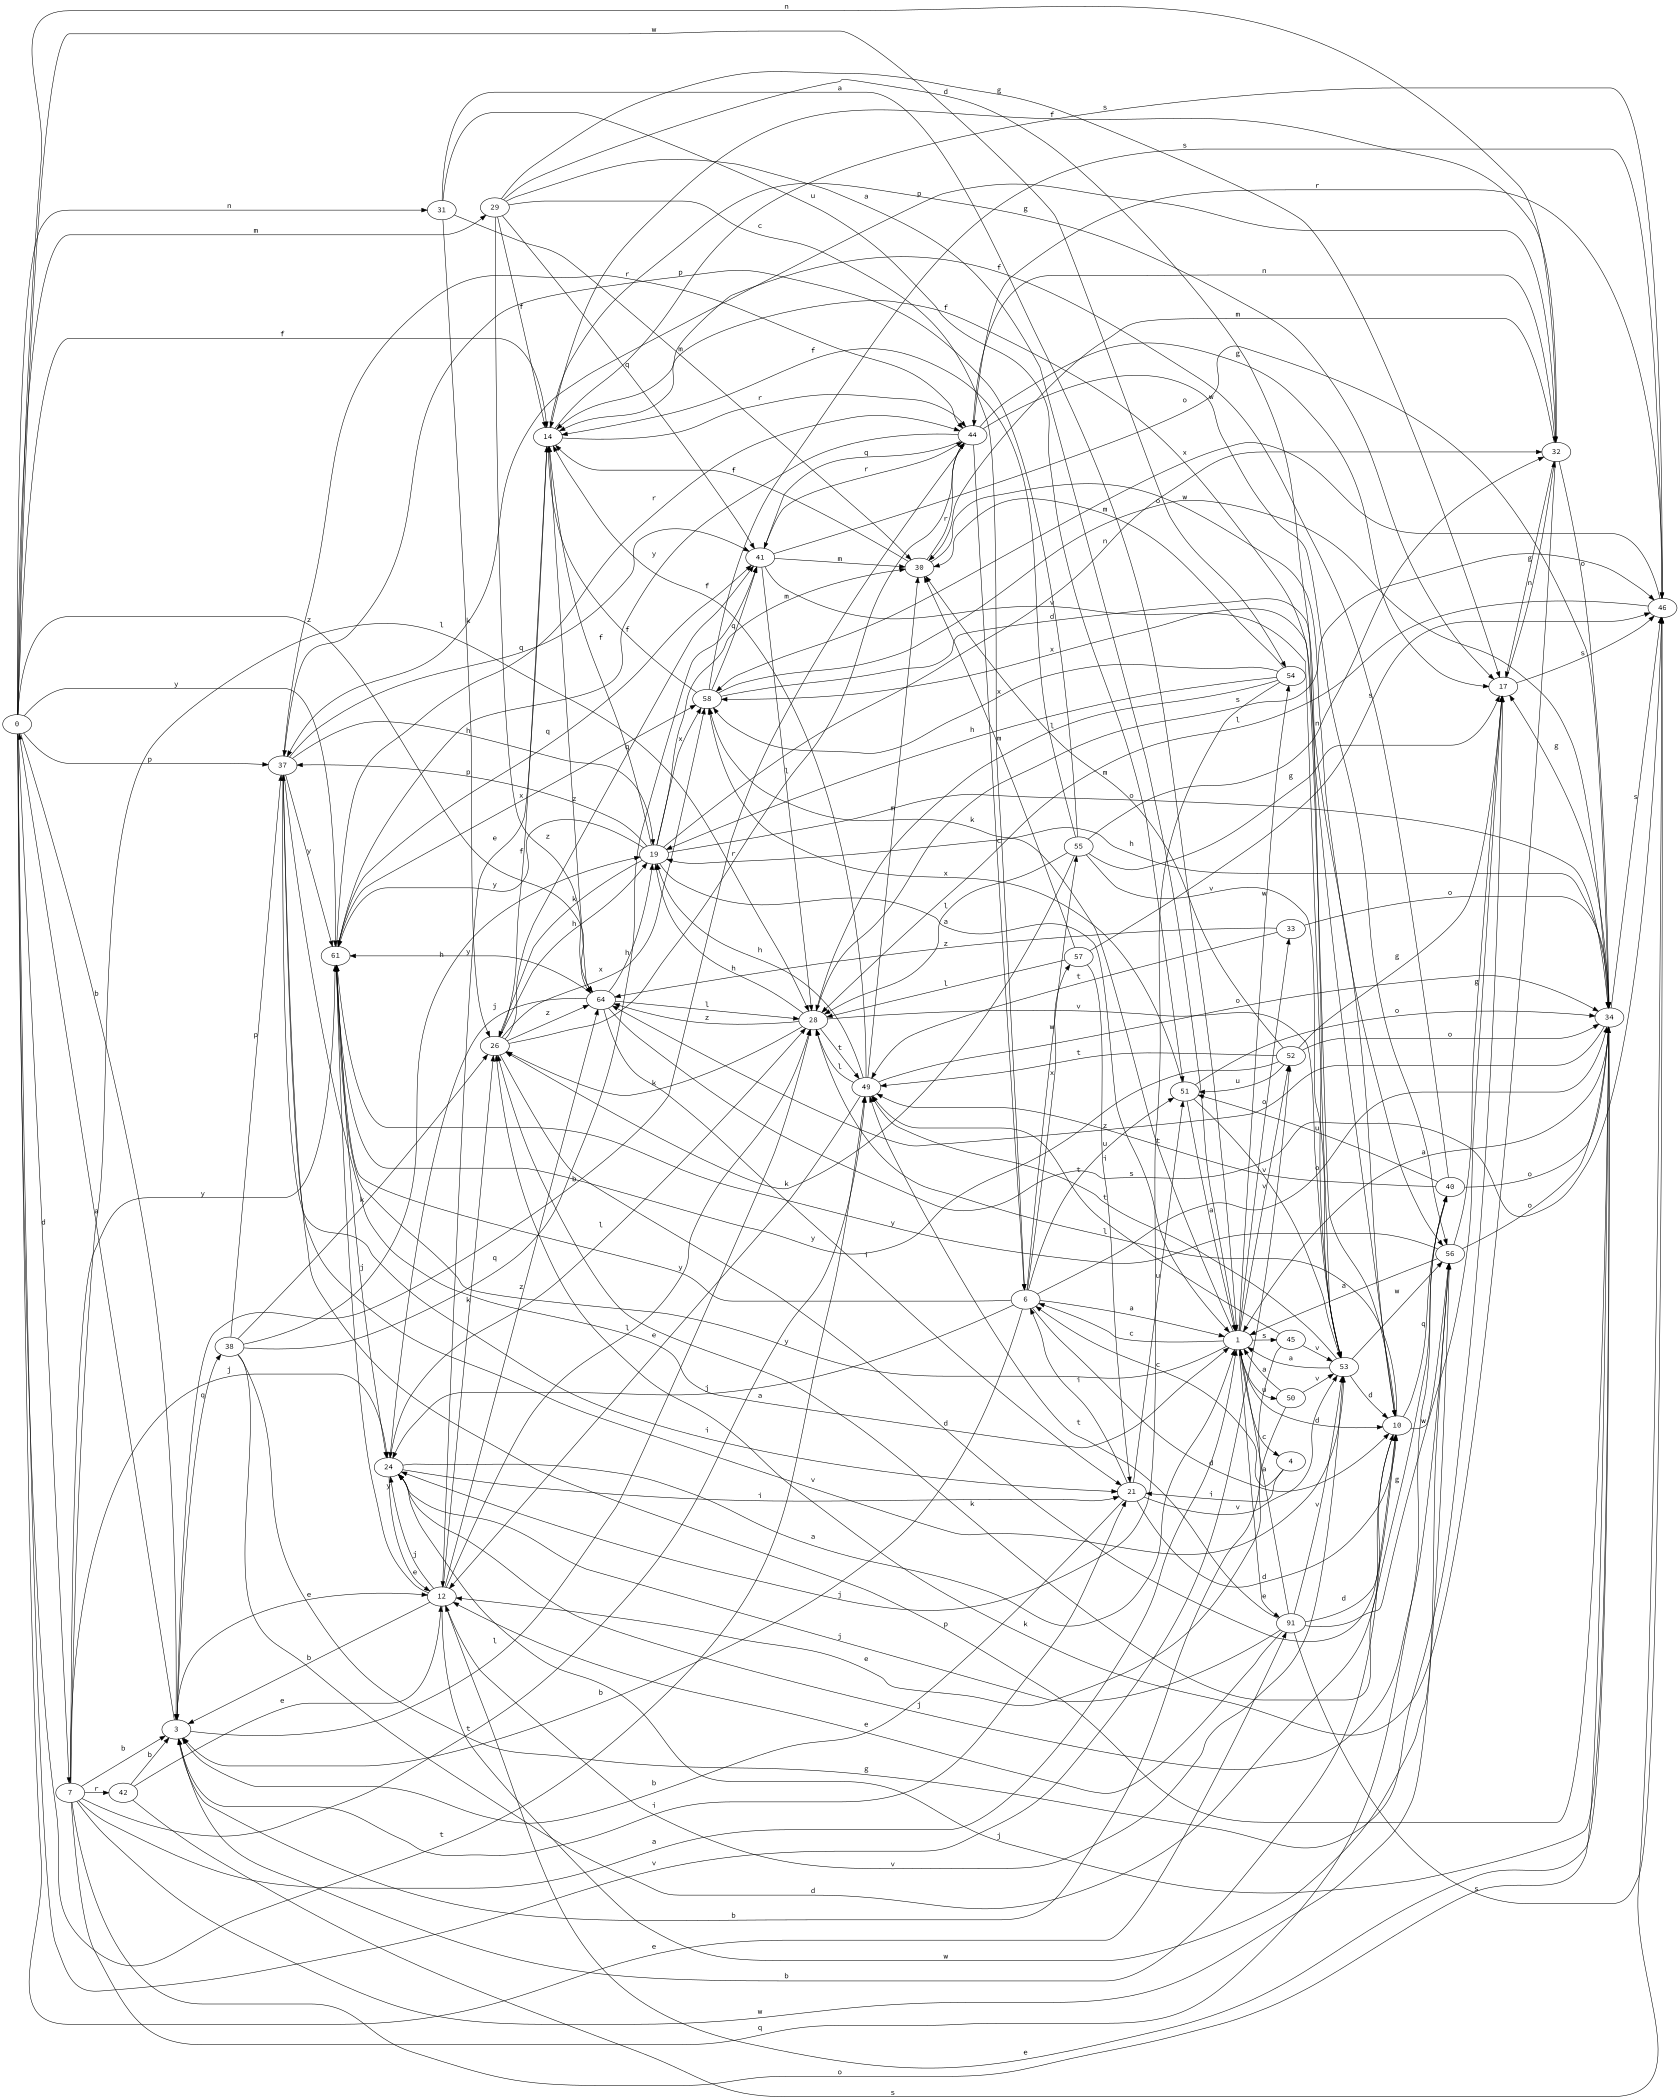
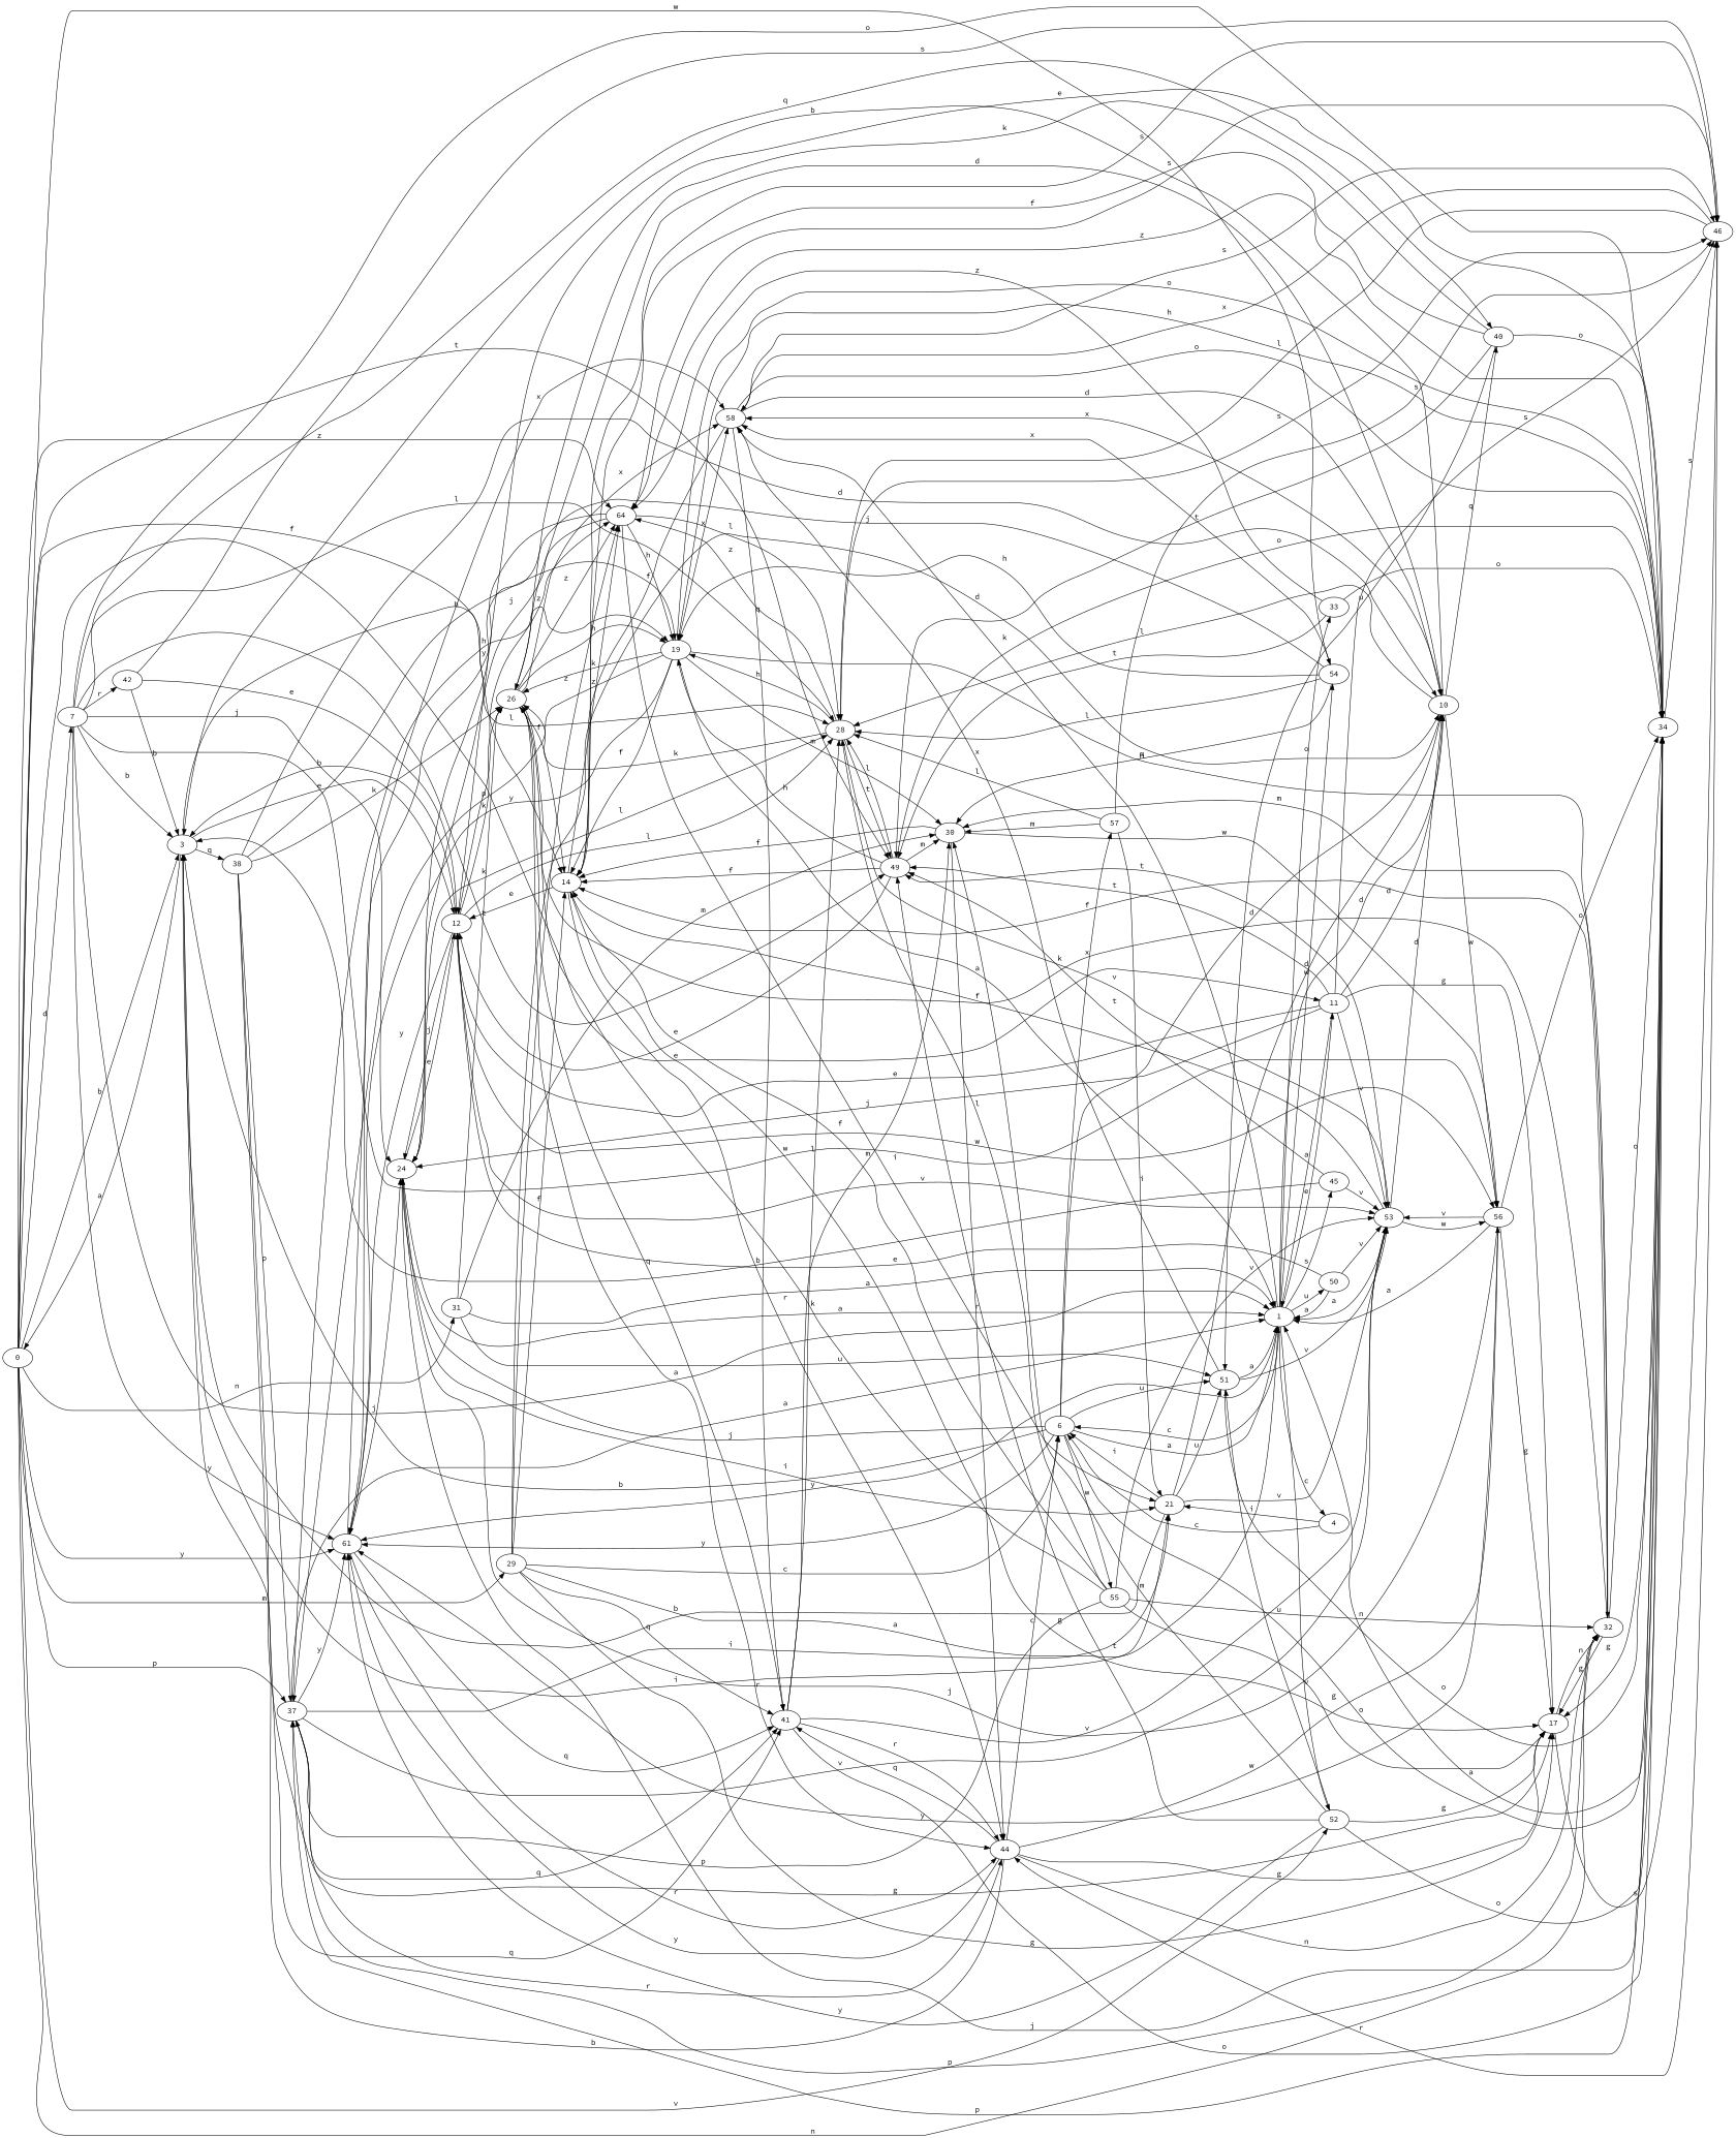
  strict digraph {
    fontname="Source Code Pro"
    rankdir=LR
    node [fontname="Source Code Pro"]
    edge [fontname="Source Code Pro"]
    0
    3
    7
-   11 [label=91]
+   11
    14
    29
    31
    32
    37
    49
    52
    54
    61
    64
    12
    21
    28
    38
    1
    24
    34
    40
    42
    56
    10
    17
    46
    53
    44
    6
    41
    26
    51
    30
    19
    58
    4
    33
    45
    50
    55
    57
    0 -> 3 [label=b]
    0 -> 7 [label=d]
    0 -> 11 [label=e]
    0 -> 14 [label=f]
    0 -> 29 [label=m]
    0 -> 31 [label=n]
    0 -> 32 [label=n]
    0 -> 37 [label=p]
    0 -> 49 [label=t]
    0 -> 52 [label=v]
    0 -> 54 [label=w]
    0 -> 61 [label=y]
    0 -> 64 [label=z]
    3 -> 0 [label=a]
    3 -> 12 [label=e]
    3 -> 21 [label=i]
    3 -> 28 [label=l]
    3 -> 38 [label=q]
    7 -> 3 [label=b]
    7 -> 49 [label=t]
    7 -> 61 [label=y]
    7 -> 28 [label=l]
    7 -> 1 [label=a]
    7 -> 24 [label=j]
    7 -> 34 [label=o]
    7 -> 40 [label=q]
    7 -> 42 [label=r]
    7 -> 56 [label=w]
    11 -> 49 [label=t]
    11 -> 12 [label=e]
    11 -> 1 [label=a]
    11 -> 24 [label=j]
    11 -> 10 [label=d]
    11 -> 17 [label=g]
    11 -> 46 [label=s]
    11 -> 53 [label=v]
    14 -> 64 [label=z]
    14 -> 12 [label=e]
    14 -> 17 [label=g]
    14 -> 46 [label=s]
    14 -> 44 [label=r]
    29 -> 14 [label=f]
    29 -> 64 [label=z]
    29 -> 1 [label=a]
    29 -> 10 [label=d]
    29 -> 17 [label=g]
    29 -> 6 [label=c]
    29 -> 41 [label=q]
    31 -> 1 [label=a]
    31 -> 26 [label=k]
    31 -> 51 [label=u]
    31 -> 30 [label=m]
    32 -> 14 [label=f]
    32 -> 37 [label=p]
    32 -> 34 [label=o]
    32 -> 17 [label=g]
    32 -> 26 [label=k]
    32 -> 30 [label=m]
    37 -> 61 [label=y]
    37 -> 21 [label=i]
    37 -> 1 [label=a]
    37 -> 53 [label=v]
    37 -> 44 [label=r]
    37 -> 41 [label=q]
    37 -> 19 [label=h]
    49 -> 14 [label=f]
    49 -> 12 [label=e]
    49 -> 28 [label=l]
    49 -> 34 [label=o]
    49 -> 30 [label=m]
    49 -> 19 [label=h]
    52 -> 49 [label=t]
    52 -> 61 [label=y]
    52 -> 34 [label=o]
    52 -> 17 [label=g]
    52 -> 51 [label=u]
    52 -> 30 [label=m]
    54 -> 28 [label=l]
    54 -> 24 [label=j]
    54 -> 30 [label=m]
    54 -> 19 [label=h]
    54 -> 58 [label=x]
    61 -> 24 [label=j]
    61 -> 44 [label=r]
    61 -> 41 [label=q]
    61 -> 58 [label=x]
    64 -> 61 [label=y]
    64 -> 21 [label=i]
    64 -> 28 [label=l]
    64 -> 24 [label=j]
    64 -> 46 [label=s]
    64 -> 19 [label=h]
    12 -> 3 [label=b]
    12 -> 61 [label=y]
    12 -> 64 [label=z]
    12 -> 28 [label=l]
    12 -> 24 [label=j]
    12 -> 56 [label=w]
    12 -> 53 [label=v]
    12 -> 26 [label=k]
    21 -> 3 [label=b]
    21 -> 10 [label=d]
    21 -> 53 [label=v]
    21 -> 6 [label=i]
    21 -> 51 [label=u]
    28 -> 49 [label=t]
    28 -> 64 [label=z]
    28 -> 46 [label=s]
    28 -> 53 [label=v]
    28 -> 26 [label=k]
    28 -> 19 [label=h]
    38 -> 37 [label=p]
    38 -> 10 [label=d]
    38 -> 17 [label=g]
    38 -> 41 [label=q]
    38 -> 26 [label=k]
    38 -> 19 [label=h]
    1 -> 11 [label=e]
    1 -> 52 [label=v]
    1 -> 54 [label=w]
    1 -> 61 [label=y]
    1 -> 10 [label=d]
    1 -> 6 [label=c]
    1 -> 58 [label=k]
    1 -> 4 [label=c]
    1 -> 33 [label=o]
    1 -> 45 [label=s]
    1 -> 50 [label=u]
    24 -> 12 [label=e]
    24 -> 21 [label=i]
    24 -> 28 [label=l]
    24 -> 1 [label=a]
    34 -> 37 [label=p]
    34 -> 64 [label=z]
    34 -> 12 [label=e]
    34 -> 1 [label=a]
    34 -> 24 [label=j]
    34 -> 17 [label=g]
    34 -> 46 [label=s]
    34 -> 19 [label=h]
    40 -> 14 [label=f]
    40 -> 49 [label=t]
    40 -> 34 [label=o]
    40 -> 26 [label=k]
    40 -> 51 [label=u]
    42 -> 3 [label=b]
    42 -> 12 [label=e]
    42 -> 46 [label=s]
    56 -> 61 [label=y]
    56 -> 1 [label=a]
    56 -> 24 [label=j]
    56 -> 34 [label=o]
    56 -> 17 [label=g]
+   56 -> 53 [label=v]
    10 -> 3 [label=b]
    10 -> 28 [label=l]
    10 -> 40 [label=q]
    10 -> 56 [label=w]
    10 -> 58 [label=x]
    17 -> 32 [label=n]
    17 -> 46 [label=s]
    46 -> 28 [label=l]
    46 -> 44 [label=r]
    46 -> 58 [label=x]
    53 -> 14 [label=f]
    53 -> 49 [label=t]
    53 -> 1 [label=a]
    53 -> 56 [label=w]
    53 -> 10 [label=d]
    44 -> 3 [label=b]
    44 -> 32 [label=n]
    44 -> 61 [label=y]
    44 -> 56 [label=w]
    44 -> 17 [label=g]
    44 -> 6 [label=c]
    44 -> 41 [label=q]
    6 -> 3 [label=b]
    6 -> 61 [label=y]
    6 -> 1 [label=a]
    6 -> 24 [label=j]
    6 -> 34 [label=o]
    6 -> 10 [label=d]
    6 -> 51 [label=u]
    6 -> 55 [label=w]
    6 -> 57 [label=x]
    41 -> 28 [label=l]
    41 -> 34 [label=o]
    41 -> 53 [label=v]
    41 -> 44 [label=r]
    41 -> 30 [label=m]
    26 -> 14 [label=f]
    26 -> 64 [label=z]
    26 -> 10 [label=d]
    26 -> 44 [label=r]
    26 -> 41 [label=q]
    26 -> 19 [label=h]
    26 -> 58 [label=x]
    51 -> 1 [label=a]
    51 -> 34 [label=o]
    51 -> 53 [label=v]
    51 -> 58 [label=x]
    30 -> 14 [label=f]
    30 -> 56 [label=w]
    30 -> 44 [label=r]
    19 -> 14 [label=f]
    19 -> 32 [label=n]
    19 -> 37 [label=p]
    19 -> 61 [label=y]
    19 -> 1 [label=a]
    19 -> 34 [label=o]
    19 -> 26 [label=k]
    19 -> 30 [label=m]
    19 -> 58 [label=x]
    58 -> 14 [label=f]
    58 -> 34 [label=o]
    58 -> 10 [label=d]
    58 -> 46 [label=s]
    58 -> 41 [label=q]
    4 -> 21 [label=i]
    4 -> 6 [label=c]
    33 -> 49 [label=t]
    33 -> 64 [label=z]
    33 -> 34 [label=o]
    45 -> 3 [label=b]
    45 -> 49 [label=t]
    45 -> 53 [label=v]
    50 -> 12 [label=e]
    50 -> 1 [label=a]
    50 -> 53 [label=v]
    55 -> 14 [label=f]
    55 -> 32 [label=n]
    55 -> 37 [label=p]
    55 -> 28 [label=l]
    55 -> 17 [label=g]
    55 -> 53 [label=v]
    55 -> 26 [label=k]
    57 -> 21 [label=i]
    57 -> 28 [label=l]
    57 -> 46 [label=s]
    57 -> 30 [label=m]
  }
